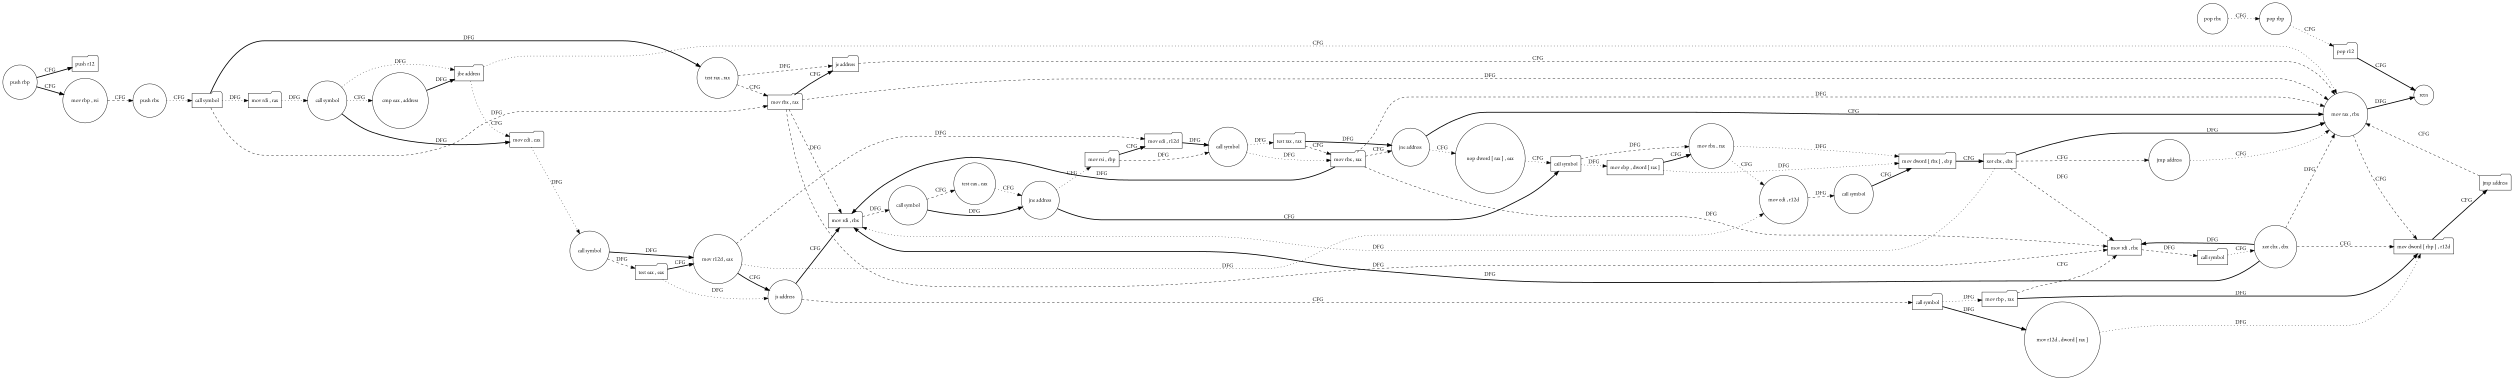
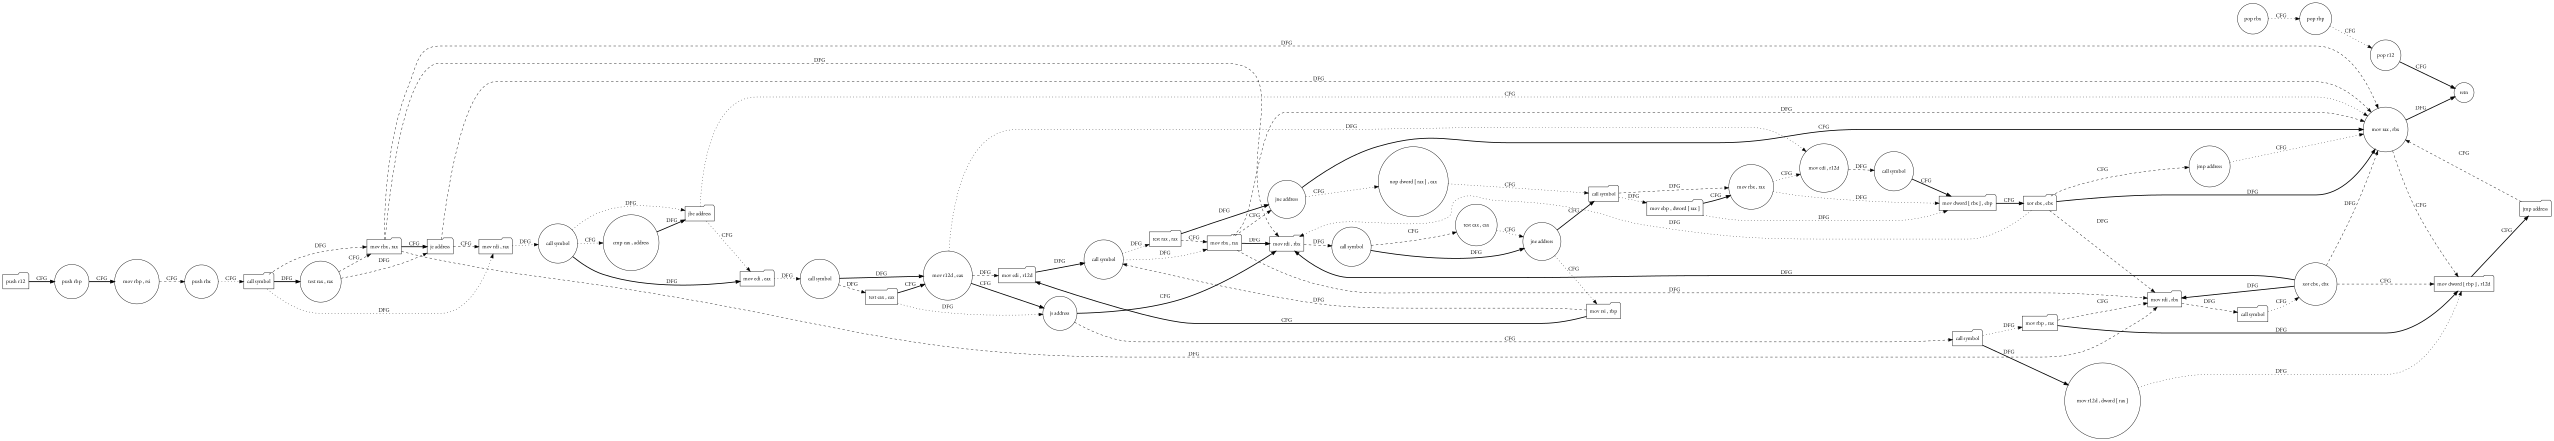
  digraph {
    fontname="EB Garamond"
    rankdir=LR
    node [fontname="EB Garamond" shape=circle]
    edge [fontname="EB Garamond" style=dashed]
    n1 [label="push r12" shape=folder]
    n2 [label="push rbp"]
    n3 [label="mov rbp , rsi"]
    n4 [label="push rbx"]
    n5 [label="call symbol" shape=folder]
    n6 [label="mov rsi , rbp" shape=folder]
    n7 [label="mov edi , r12d" shape=folder]
    n8 [label="call symbol"]
    n9 [label="test rax , rax"]
    n10 [label="mov rbx , rax" shape=folder]
    n11 [label="mov rdi , rax" shape=folder]
    n12 [label="je address" shape=folder]
    n13 [label="mov rax , rbx"]
    n14 [label="mov rdi , rbx" shape=folder]
    n15 [label="mov rdi , rbx" shape=folder]
    n16 [label="call symbol"]
    n17 [label=retn]
    n18 [label="mov dword [ rbp ] , r12d" shape=folder]
    n19 [label="call symbol"]
    n20 [label="call symbol" shape=folder]
    n21 [label="pop rbx"]
    n22 [label="pop rbp"]
    n23 [label="cmp eax , address"]
    n24 [label="jbe address" shape=folder]
    n25 [label="mov edi , eax" shape=folder]
-   n26 [label="pop r12" shape=folder]
+   n26 [label="pop r12"]
    n27 [label="call symbol"]
    n28 [label="test eax , eax" shape=folder]
    n29 [label="mov r12d , eax"]
    n30 [label="js address"]
    n31 [label="mov edi , r12d"]
    n32 [label="call symbol" shape=folder]
    n33 [label="call symbol"]
    n34 [label="mov r12d , dword [ rax ]"]
    n35 [label="mov rbp , rax" shape=folder]
    n36 [label="test eax , eax"]
    n37 [label="jne address"]
    n38 [label="jmp address" shape=folder]
    n39 [label="xor ebx , ebx"]
    n40 [label="call symbol" shape=folder]
    n41 [label="mov ebp , dword [ rax ]" shape=folder]
    n42 [label="mov rbx , rax"]
    n43 [label="mov dword [ rbx ] , ebp" shape=folder]
    n44 [label="test rax , rax" shape=folder]
    n45 [label="mov rbx , rax" shape=folder]
    n46 [label="xor ebx , ebx" shape=folder]
    n47 [label="jmp address"]
    n48 [label="jne address"]
    n49 [label="nop dword [ rax ] , eax"]
-   n2 -> n1 [label=CFG style=bold]
+   n1 -> n2 [label=CFG style=bold]
    n2 -> n3 [label=CFG style=bold]
    n3 -> n4 [label=CFG]
    n4 -> n5 [label=CFG style=dotted]
    n5 -> n9 [label=DFG style=bold]
    n5 -> n10 [label=DFG]
    n5 -> n11 [label=DFG style=dotted]
    n6 -> n7 [label=CFG style=bold]
    n6 -> n8 [label=DFG]
    n7 -> n8 [label=DFG style=bold]
    n8 -> n44 [label=DFG style=dotted]
    n8 -> n45 [label=DFG style=dotted]
    n9 -> n10 [label=CFG]
    n9 -> n12 [label=DFG]
    n10 -> n12 [label=CFG style=bold]
    n10 -> n13 [label=DFG]
    n10 -> n14 [label=DFG]
    n10 -> n15 [label=DFG]
    n11 -> n16 [label=DFG style=dotted]
-   n12 -> n13 [label=CFG]
+   n12 -> n11 [label=CFG]
+   n12 -> n13 [label=DFG]
    n13 -> n17 [label=DFG style=bold]
    n13 -> n18 [label=CFG]
    n14 -> n19 [label=DFG]
    n15 -> n20 [label=DFG]
    n16 -> n23 [label=CFG style=dotted]
    n16 -> n24 [label=DFG style=dotted]
    n16 -> n25 [label=DFG style=bold]
    n18 -> n38 [label=CFG style=bold]
    n19 -> n36 [label=CFG]
    n19 -> n37 [label=DFG style=bold]
    n20 -> n39 [label=CFG style=dotted]
    n21 -> n22 [label=CFG style=dotted]
    n22 -> n26 [label=CFG style=dotted]
    n23 -> n24 [label=DFG style=bold]
    n24 -> n13 [label=CFG style=dotted]
    n24 -> n25 [label=CFG style=dotted]
    n25 -> n27 [label=DFG style=dotted]
    n26 -> n17 [label=CFG style=bold]
    n27 -> n28 [label=DFG]
    n27 -> n29 [label=DFG style=bold]
    n28 -> n29 [label=CFG style=bold]
    n28 -> n30 [label=DFG style=dotted]
    n29 -> n7 [label=DFG]
    n29 -> n30 [label=CFG style=bold]
    n29 -> n31 [label=DFG style=dotted]
    n30 -> n14 [label=CFG style=bold]
    n30 -> n32 [label=CFG]
    n31 -> n33 [label=DFG]
    n32 -> n34 [label=DFG style=bold]
    n32 -> n35 [label=DFG style=dotted]
    n33 -> n43 [label=CFG style=bold]
    n34 -> n18 [label=DFG style=dotted]
    n35 -> n15 [label=CFG]
    n35 -> n18 [label=DFG style=bold]
    n36 -> n37 [label=CFG style=dotted]
    n37 -> n6 [label=CFG style=dotted]
    n37 -> n40 [label=CFG style=bold]
    n38 -> n13 [label=CFG]
    n39 -> n13 [label=DFG]
    n39 -> n14 [label=DFG style=bold]
    n39 -> n15 [label=DFG style=bold]
    n39 -> n18 [label=CFG]
    n40 -> n41 [label=DFG style=dotted]
    n40 -> n42 [label=DFG]
    n41 -> n42 [label=CFG style=bold]
    n41 -> n43 [label=DFG style=dotted]
    n42 -> n31 [label=CFG style=dotted]
    n42 -> n43 [label=DFG style=dotted]
    n43 -> n46 [label=CFG style=bold]
    n44 -> n45 [label=CFG]
    n44 -> n48 [label=DFG style=bold]
    n45 -> n13 [label=DFG]
    n45 -> n14 [label=DFG style=bold]
    n45 -> n15 [label=DFG]
    n45 -> n48 [label=CFG]
    n46 -> n13 [label=DFG style=bold]
    n46 -> n14 [label=DFG style=dotted]
    n46 -> n15 [label=DFG]
    n46 -> n47 [label=CFG]
    n47 -> n13 [label=CFG style=dotted]
    n48 -> n13 [label=CFG style=bold]
    n48 -> n49 [label=CFG style=dotted]
    n49 -> n40 [label=CFG style=dotted]
  }
